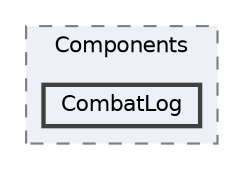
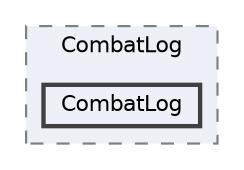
  digraph {
    compound=true
    n1 [color=grey25 fillcolor="#edf0f7" fontname=Helvetica fontsize=10 height=0.2 label=CombatLog shape=box style="filled,bold" width=0.4]
    subgraph cluster_1 {
      bgcolor="#edf0f7"
      fontname=Helvetica
      fontsize=10
-     label=Components
+     label=CombatLog
      pencolor=grey50
      style="filled,dashed"
      n1
    }
  }
